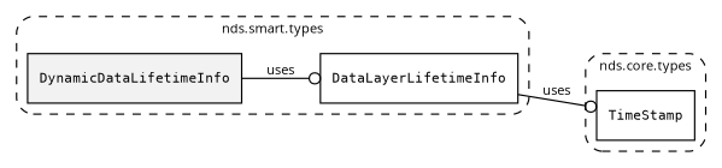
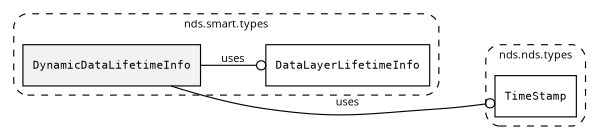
  digraph {
    fontname="Open Sans"
    fontsize=10
    rankdir=LR
    node [fontname="Open Sans" fontsize=10 shape=box]
    edge [arrowhead=odot fontname="Open Sans" fontsize=10]
    n1 [fillcolor="#0000000D" label=<<font face="monospace"><table align="center" border="0" cellspacing="0" cellpadding="0"><tr><td href="../../../content/packages/nds.smart.types.html#Structure-DynamicDataLifetimeInfo" title="Structure defined in nds.smart.types">DynamicDataLifetimeInfo</td></tr></table></font>> style=filled]
    n2 [label=<<font face="monospace"><table align="center" border="0" cellspacing="0" cellpadding="0"><tr><td href="../../../content/packages/nds.smart.types.html#Choice-DataLayerLifetimeInfo" title="Choice defined in nds.smart.types">DataLayerLifetimeInfo</td></tr></table></font>>]
    n3 [label=<<font face="monospace"><table align="center" border="0" cellspacing="0" cellpadding="0"><tr><td href="../../../content/packages/nds.core.types.html#Structure-TimeStamp" title="Structure defined in nds.core.types">TimeStamp</td></tr></table></font>>]
    subgraph cluster_1 {
      label="nds.smart.types"
      style="dashed, rounded"
      n1
      n2
    }
    subgraph cluster_2 {
-     label="nds.core.types"
+     label="nds.nds.types"
      style="dashed, rounded"
      n3
    }
    n1 -> n2 [label=uses]
-   n2 -> n3 [label=uses]
+   n1 -> n3 [label=uses]
  }
